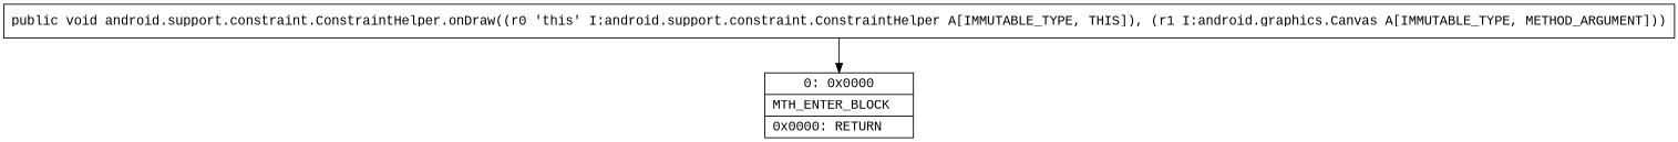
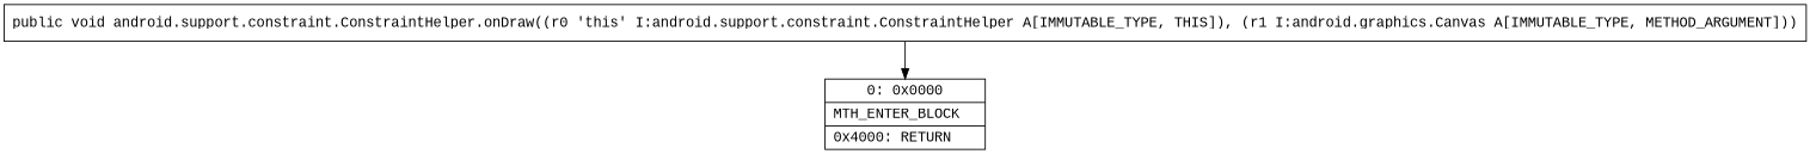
  digraph {
    fontname="Liberation Mono"
    node [shape=record fontname="Liberation Mono"]
-   n1 [label="{0\:\ 0x0000|MTH_ENTER_BLOCK\l|0x0000: RETURN   \l}"]
+   n1 [label="{0\:\ 0x0000|MTH_ENTER_BLOCK\l|0x4000: RETURN   \l}"]
    n2 [label="{public void android.support.constraint.ConstraintHelper.onDraw((r0 'this' I:android.support.constraint.ConstraintHelper A[IMMUTABLE_TYPE, THIS]), (r1 I:android.graphics.Canvas A[IMMUTABLE_TYPE, METHOD_ARGUMENT])) }"]
    n2 -> n1 [fontname="Liberation Mono"]
  }
